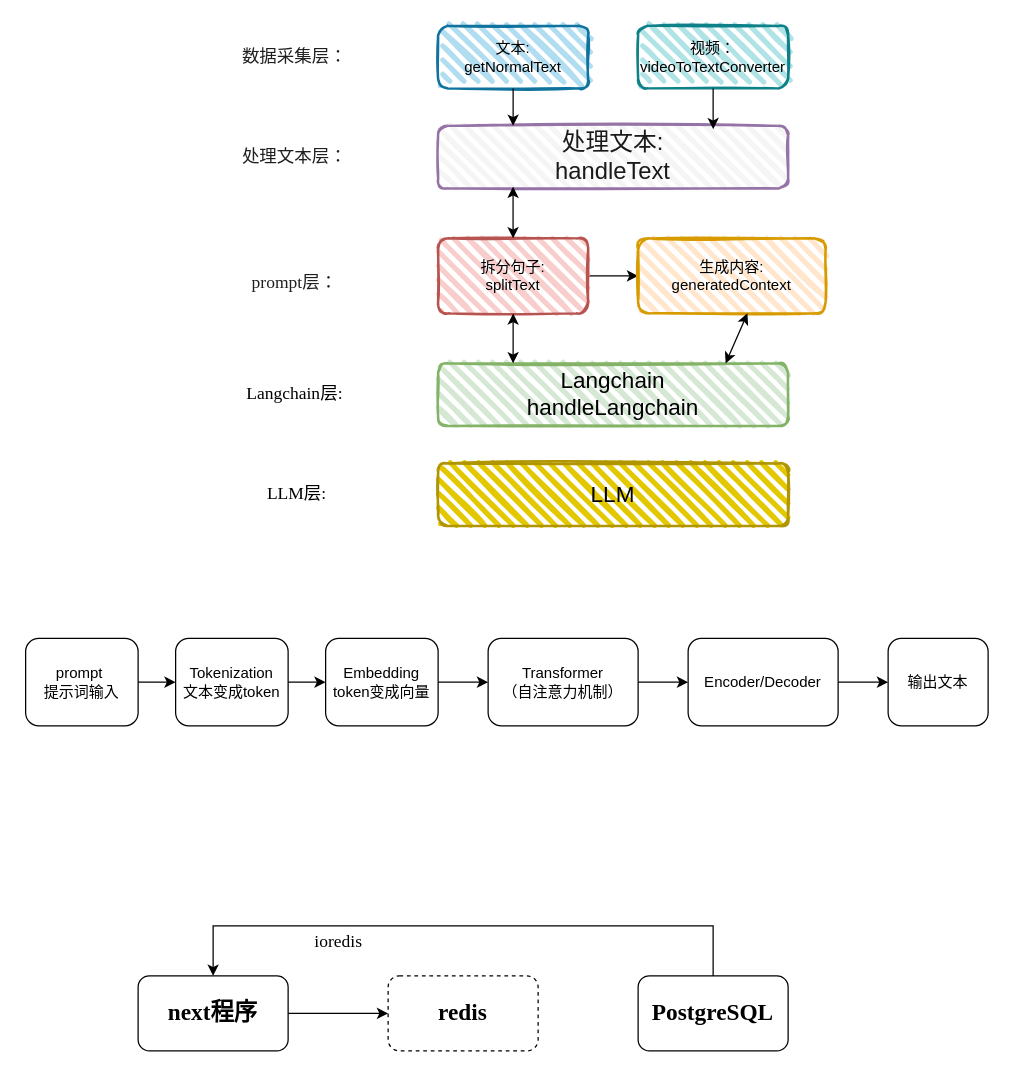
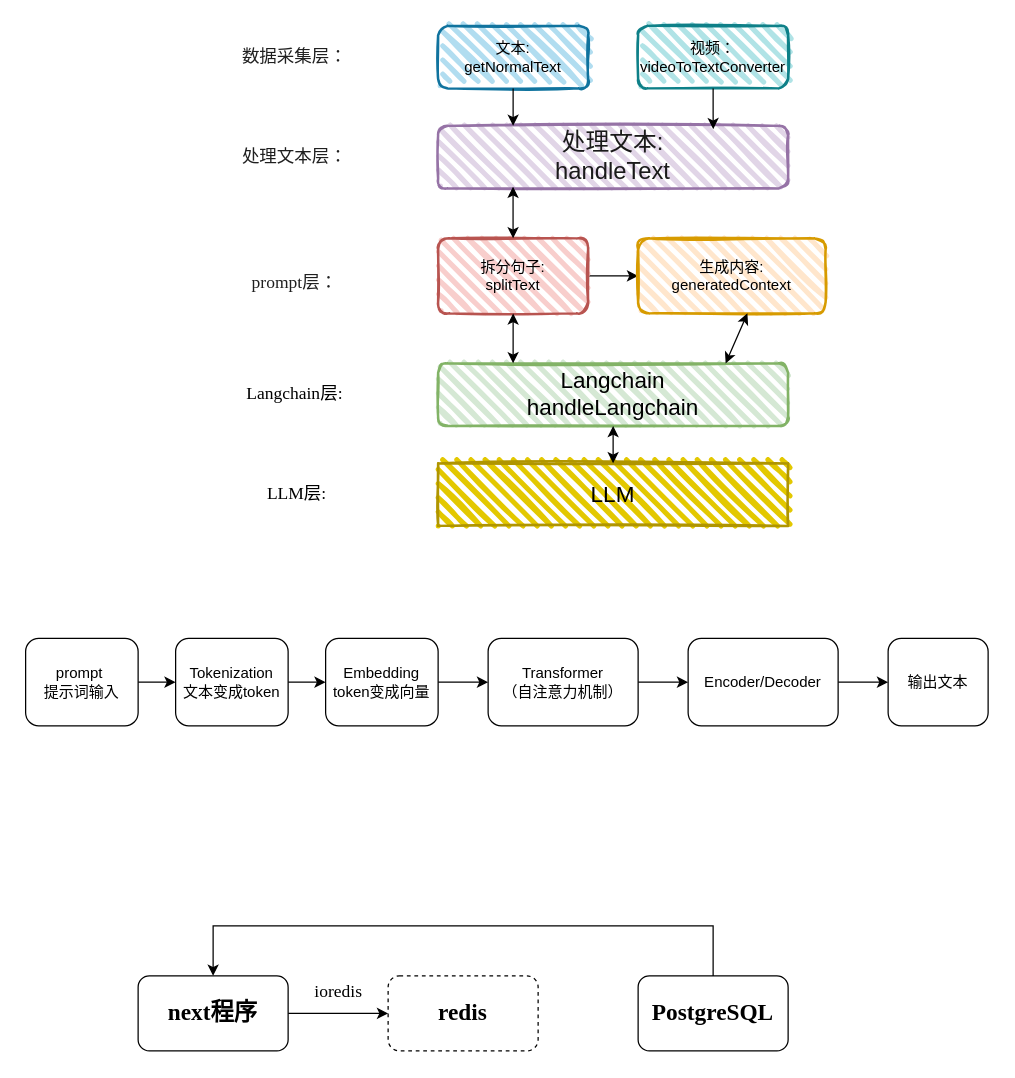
  <mxCell id="0" />
  <mxCell id="1" parent="0" />
- <mxCell id="2" value="&lt;font style=&quot;font-size: 18px;&quot;&gt;LLM&lt;/font&gt;" style="rounded=1;whiteSpace=wrap;html=1;strokeWidth=2;fillWeight=4;hachureGap=8;hachureAngle=45;fillColor=#e3c800;sketch=1;fontColor=#000000;strokeColor=#B09500;" parent="1" vertex="1"><mxGeometry x="350" y="370" width="280" height="50" as="geometry" /></mxCell>
+ <mxCell id="2" value="&lt;font style=&quot;font-size: 18px;&quot;&gt;LLM&lt;/font&gt;" style="whiteSpace=wrap;html=1;strokeWidth=2;fillWeight=4;hachureGap=8;hachureAngle=45;fillColor=#e3c800;sketch=1;fontColor=#000000;strokeColor=#B09500;rounded=0;" parent="1" vertex="1"><mxGeometry x="350" y="370" width="280" height="50" as="geometry" /></mxCell>
  <mxCell id="3" value="&lt;span style=&quot;font-size: 18px;&quot;&gt;Langchain&lt;br&gt;handleLangchain&lt;/span&gt;" style="rounded=1;whiteSpace=wrap;html=1;strokeWidth=2;fillWeight=4;hachureGap=8;hachureAngle=45;fillColor=#d5e8d4;sketch=1;strokeColor=#82b366;" parent="1" vertex="1"><mxGeometry x="350" y="290" width="280" height="50" as="geometry" /></mxCell>
  <mxCell id="4" style="edgeStyle=orthogonalEdgeStyle;rounded=0;orthogonalLoop=1;jettySize=auto;html=1;entryX=0;entryY=0.5;entryDx=0;entryDy=0;" parent="1" source="5" target="6" edge="1"><mxGeometry relative="1" as="geometry" /></mxCell>
  <mxCell id="5" value="拆分句子:&lt;br&gt;splitText" style="rounded=1;whiteSpace=wrap;html=1;strokeWidth=2;fillWeight=4;hachureGap=8;hachureAngle=45;fillColor=#f8cecc;sketch=1;strokeColor=#b85450;" parent="1" vertex="1"><mxGeometry x="350" y="190" width="120" height="60" as="geometry" /></mxCell>
  <mxCell id="6" value="生成内容:&lt;br&gt;generatedContext" style="rounded=1;whiteSpace=wrap;html=1;strokeWidth=2;fillWeight=4;hachureGap=8;hachureAngle=45;fillColor=#ffe6cc;sketch=1;strokeColor=#d79b00;" parent="1" vertex="1"><mxGeometry x="510" y="190" width="150" height="60" as="geometry" /></mxCell>
- <mxCell id="7" value="&lt;font color=&quot;#1a1a1a&quot;&gt;&lt;span style=&quot;font-size: 19px;&quot;&gt;处理文本:&lt;br&gt;handleText&lt;/span&gt;&lt;/font&gt;" style="rounded=1;whiteSpace=wrap;html=1;strokeWidth=2;fillWeight=4;hachureGap=8;hachureAngle=45;fillColor=#f5f5f5;sketch=1;strokeColor=#9673a6;" parent="1" vertex="1"><mxGeometry x="350" y="100" width="280" height="50" as="geometry" /></mxCell>
+ <mxCell id="7" value="&lt;font color=&quot;#1a1a1a&quot;&gt;&lt;span style=&quot;font-size: 19px;&quot;&gt;处理文本:&lt;br&gt;handleText&lt;/span&gt;&lt;/font&gt;" style="rounded=1;whiteSpace=wrap;html=1;strokeWidth=2;fillWeight=4;hachureGap=8;hachureAngle=45;fillColor=#e1d5e7;sketch=1;strokeColor=#9673a6;" parent="1" vertex="1"><mxGeometry x="350" y="100" width="280" height="50" as="geometry" /></mxCell>
+ <mxCell id="8" value="" style="endArrow=classic;startArrow=classic;html=1;rounded=0;entryX=0.5;entryY=1;entryDx=0;entryDy=0;exitX=0.5;exitY=0;exitDx=0;exitDy=0;" parent="1" source="2" target="3" edge="1"><mxGeometry width="50" height="50" relative="1" as="geometry"><mxPoint x="380" y="420" as="sourcePoint" /><mxPoint x="430" y="370" as="targetPoint" /></mxGeometry></mxCell>
  <mxCell id="9" value="" style="endArrow=classic;startArrow=classic;html=1;rounded=0;entryX=0.5;entryY=1;entryDx=0;entryDy=0;" parent="1" target="5" edge="1"><mxGeometry width="50" height="50" relative="1" as="geometry"><mxPoint x="410" y="290" as="sourcePoint" /><mxPoint x="430" y="370" as="targetPoint" /></mxGeometry></mxCell>
  <mxCell id="10" value="" style="endArrow=classic;startArrow=classic;html=1;rounded=0;entryX=0.583;entryY=1;entryDx=0;entryDy=0;entryPerimeter=0;" parent="1" target="6" edge="1"><mxGeometry width="50" height="50" relative="1" as="geometry"><mxPoint x="580" y="290" as="sourcePoint" /><mxPoint x="580" y="260" as="targetPoint" /></mxGeometry></mxCell>
  <mxCell id="11" value="" style="endArrow=classic;startArrow=classic;html=1;rounded=0;entryX=0.214;entryY=0.973;entryDx=0;entryDy=0;entryPerimeter=0;" parent="1" target="7" edge="1"><mxGeometry width="50" height="50" relative="1" as="geometry"><mxPoint x="410" y="190" as="sourcePoint" /><mxPoint x="409.5" y="170" as="targetPoint" /></mxGeometry></mxCell>
  <mxCell id="12" value="文本:&lt;br&gt;getNormalText" style="rounded=1;whiteSpace=wrap;html=1;strokeWidth=2;fillWeight=4;hachureGap=8;hachureAngle=45;fillColor=#b1ddf0;sketch=1;strokeColor=#10739e;" parent="1" vertex="1"><mxGeometry x="350" y="20" width="120" height="50" as="geometry" /></mxCell>
  <mxCell id="13" value="视频：&lt;br&gt;videoToTextConverter" style="rounded=1;whiteSpace=wrap;html=1;strokeWidth=2;fillWeight=4;hachureGap=8;hachureAngle=45;fillColor=#b0e3e6;sketch=1;strokeColor=#0e8088;" parent="1" vertex="1"><mxGeometry x="510" y="20" width="120" height="50" as="geometry" /></mxCell>
  <mxCell id="14" style="edgeStyle=orthogonalEdgeStyle;rounded=0;orthogonalLoop=1;jettySize=auto;html=1;" parent="1" source="12" edge="1"><mxGeometry relative="1" as="geometry"><mxPoint x="410" y="100" as="targetPoint" /></mxGeometry></mxCell>
  <mxCell id="15" style="edgeStyle=orthogonalEdgeStyle;rounded=0;orthogonalLoop=1;jettySize=auto;html=1;entryX=0.786;entryY=0.053;entryDx=0;entryDy=0;entryPerimeter=0;" parent="1" source="13" target="7" edge="1"><mxGeometry relative="1" as="geometry" /></mxCell>
  <mxCell id="16" style="edgeStyle=orthogonalEdgeStyle;rounded=0;orthogonalLoop=1;jettySize=auto;html=1;entryX=0;entryY=0.5;entryDx=0;entryDy=0;" parent="1" source="17" target="26" edge="1"><mxGeometry relative="1" as="geometry" /></mxCell>
  <mxCell id="17" value="prompt&amp;nbsp;&lt;div&gt;提示词输入&lt;/div&gt;" style="rounded=1;whiteSpace=wrap;html=1;" parent="1" vertex="1"><mxGeometry x="20" y="510" width="90" height="70" as="geometry" /></mxCell>
  <mxCell id="18" style="edgeStyle=orthogonalEdgeStyle;rounded=0;orthogonalLoop=1;jettySize=auto;html=1;entryX=0;entryY=0.5;entryDx=0;entryDy=0;" parent="1" source="19" target="24" edge="1"><mxGeometry relative="1" as="geometry" /></mxCell>
  <mxCell id="19" value="Embedding&lt;div&gt;token变成向量&lt;/div&gt;" style="rounded=1;whiteSpace=wrap;html=1;" parent="1" vertex="1"><mxGeometry x="260" y="510" width="90" height="70" as="geometry" /></mxCell>
  <mxCell id="20" style="edgeStyle=orthogonalEdgeStyle;rounded=0;orthogonalLoop=1;jettySize=auto;html=1;entryX=0;entryY=0.5;entryDx=0;entryDy=0;" parent="1" source="21" target="22" edge="1"><mxGeometry relative="1" as="geometry" /></mxCell>
  <mxCell id="21" value="Encoder/Decoder" style="rounded=1;whiteSpace=wrap;html=1;" parent="1" vertex="1"><mxGeometry x="550" y="510" width="120" height="70" as="geometry" /></mxCell>
  <mxCell id="22" value="输出文本" style="rounded=1;whiteSpace=wrap;html=1;" parent="1" vertex="1"><mxGeometry x="710" y="510" width="80" height="70" as="geometry" /></mxCell>
  <mxCell id="23" style="edgeStyle=orthogonalEdgeStyle;rounded=0;orthogonalLoop=1;jettySize=auto;html=1;entryX=0;entryY=0.5;entryDx=0;entryDy=0;" parent="1" source="24" target="21" edge="1"><mxGeometry relative="1" as="geometry" /></mxCell>
  <mxCell id="24" value="Transformer&lt;div&gt;（自注意力机制）&lt;/div&gt;" style="rounded=1;whiteSpace=wrap;html=1;" parent="1" vertex="1"><mxGeometry x="390" y="510" width="120" height="70" as="geometry" /></mxCell>
  <mxCell id="25" style="edgeStyle=orthogonalEdgeStyle;rounded=0;orthogonalLoop=1;jettySize=auto;html=1;entryX=0;entryY=0.5;entryDx=0;entryDy=0;" parent="1" source="26" target="19" edge="1"><mxGeometry relative="1" as="geometry" /></mxCell>
  <mxCell id="26" value="Tokenization&lt;br&gt;文本变成token" style="rounded=1;whiteSpace=wrap;html=1;" parent="1" vertex="1"><mxGeometry x="140" y="510" width="90" height="70" as="geometry" /></mxCell>
  <mxCell id="27" value="&lt;p class=&quot;MsoNormal&quot;&gt;&lt;span style=&quot;font-family: 宋体; color: rgb(31, 31, 31); letter-spacing: 0pt; font-size: 10.5pt; background: rgb(255, 255, 255);&quot; class=&quot;16&quot;&gt;&lt;font face=&quot;宋体&quot;&gt;数据采集层：&lt;/font&gt;&lt;/span&gt;&lt;/p&gt;" style="text;html=1;align=center;verticalAlign=middle;resizable=0;points=[];autosize=1;strokeColor=none;fillColor=none;" parent="1" vertex="1"><mxGeometry x="180" y="20" width="110" height="50" as="geometry" /></mxCell>
  <mxCell id="28" value="&lt;p class=&quot;MsoNormal&quot;&gt;&lt;span style=&quot;font-family: 宋体; color: rgb(31, 31, 31); letter-spacing: 0pt; font-size: 10.5pt; background: rgb(255, 255, 255);&quot;&gt;&lt;font face=&quot;宋体&quot;&gt;处理文本层：&lt;/font&gt;&lt;/span&gt;&lt;/p&gt;" style="text;html=1;align=center;verticalAlign=middle;resizable=0;points=[];autosize=1;strokeColor=none;fillColor=none;" parent="1" vertex="1"><mxGeometry x="180" y="100" width="110" height="50" as="geometry" /></mxCell>
  <mxCell id="29" value="&lt;p class=&quot;MsoNormal&quot;&gt;&lt;span style=&quot;background-color: initial; font-size: 14px;&quot;&gt;&lt;font face=&quot;宋体&quot; color=&quot;#1f1f1f&quot;&gt;prompt&lt;/font&gt;&lt;/span&gt;&lt;span style=&quot;font-family: 宋体; background-color: rgb(255, 255, 255); color: rgb(31, 31, 31); font-size: 10.5pt; letter-spacing: 0pt;&quot;&gt;层：&lt;/span&gt;&lt;/p&gt;" style="text;html=1;align=center;verticalAlign=middle;resizable=0;points=[];autosize=1;strokeColor=none;fillColor=none;" parent="1" vertex="1"><mxGeometry x="190" y="200" width="90" height="50" as="geometry" /></mxCell>
  <mxCell id="30" value="&lt;p class=&quot;MsoNormal&quot;&gt;&lt;span style=&quot;mso-spacerun:'yes';font-family:宋体;mso-ascii-font-family:'Times New Roman';&lt;br/&gt;mso-hansi-font-family:'Times New Roman';font-size:10.5pt;mso-font-kerning:1.0pt;&quot;&gt;&lt;font face=&quot;Times New Roman&quot;&gt;Langchain&lt;/font&gt;&lt;font face=&quot;宋体&quot;&gt;层:&lt;/font&gt;&lt;/span&gt;&lt;/p&gt;" style="text;html=1;align=center;verticalAlign=middle;resizable=0;points=[];autosize=1;strokeColor=none;fillColor=none;" parent="1" vertex="1"><mxGeometry x="185" y="290" width="100" height="50" as="geometry" /></mxCell>
  <mxCell id="31" value="&lt;p class=&quot;MsoNormal&quot;&gt;&lt;span style=&quot;mso-spacerun:'yes';font-family:宋体;mso-ascii-font-family:'Times New Roman';&lt;br/&gt;mso-hansi-font-family:'Times New Roman';font-size:10.5pt;mso-font-kerning:1.0pt;&quot;&gt;&amp;nbsp;&lt;font face=&quot;Times New Roman&quot;&gt;LLM&lt;/font&gt;&lt;font face=&quot;宋体&quot;&gt;层:&lt;/font&gt;&lt;/span&gt;&lt;/p&gt;" style="text;html=1;align=center;verticalAlign=middle;resizable=0;points=[];autosize=1;strokeColor=none;fillColor=none;" parent="1" vertex="1"><mxGeometry x="190" y="370" width="90" height="50" as="geometry" /></mxCell>
  <mxCell id="32" value="&lt;p class=&quot;MsoNormal&quot;&gt;&lt;font face=&quot;Times New Roman&quot;&gt;&lt;span style=&quot;font-size: 18.667px;&quot;&gt;&lt;b&gt;redis&lt;/b&gt;&lt;/span&gt;&lt;/font&gt;&lt;/p&gt;" style="rounded=1;whiteSpace=wrap;html=1;dashed=1;" parent="1" vertex="1"><mxGeometry x="310" y="780" width="120" height="60" as="geometry" /></mxCell>
  <mxCell id="33" style="edgeStyle=orthogonalEdgeStyle;rounded=0;orthogonalLoop=1;jettySize=auto;html=1;entryX=0.5;entryY=0;entryDx=0;entryDy=0;" parent="1" source="34" target="36" edge="1"><mxGeometry relative="1" as="geometry"><Array as="points"><mxPoint x="570" y="740" /><mxPoint x="170" y="740" /></Array></mxGeometry></mxCell>
  <mxCell id="34" value="&lt;p class=&quot;MsoNormal&quot;&gt;&lt;b&gt;&lt;span style=&quot;font-family: 黑体; font-size: 14pt;&quot;&gt;&lt;font face=&quot;Times New Roman&quot;&gt;PostgreSQL&lt;/font&gt;&lt;/span&gt;&lt;/b&gt;&lt;/p&gt;" style="rounded=1;whiteSpace=wrap;html=1;" parent="1" vertex="1"><mxGeometry x="510" y="780" width="120" height="60" as="geometry" /></mxCell>
  <mxCell id="35" style="edgeStyle=orthogonalEdgeStyle;rounded=0;orthogonalLoop=1;jettySize=auto;html=1;entryX=0;entryY=0.5;entryDx=0;entryDy=0;" parent="1" source="36" target="32" edge="1"><mxGeometry relative="1" as="geometry" /></mxCell>
  <mxCell id="36" value="&lt;p class=&quot;MsoNormal&quot;&gt;&lt;font face=&quot;Times New Roman&quot;&gt;&lt;span style=&quot;font-size: 18.667px;&quot;&gt;&lt;b&gt;next程序&lt;/b&gt;&lt;/span&gt;&lt;/font&gt;&lt;/p&gt;" style="rounded=1;whiteSpace=wrap;html=1;" parent="1" vertex="1"><mxGeometry x="110" y="780" width="120" height="60" as="geometry" /></mxCell>
- <mxCell id="37" value="&lt;p class=&quot;MsoNormal&quot;&gt;&lt;span style=&quot;mso-spacerun:'yes';font-family:宋体;mso-ascii-font-family:'Times New Roman';&lt;br/&gt;mso-hansi-font-family:'Times New Roman';font-size:10.5pt;mso-font-kerning:1.0pt;&quot;&gt;&lt;font face=&quot;Times New Roman&quot;&gt;ioredis&lt;/font&gt;&lt;/span&gt;&lt;/p&gt;" style="text;html=1;align=center;verticalAlign=middle;resizable=0;points=[];autosize=1;strokeColor=none;fillColor=none;" parent="1" vertex="1"><mxGeometry x="240" y="728" width="60" height="50" as="geometry" /></mxCell>
+ <mxCell id="37" value="&lt;p class=&quot;MsoNormal&quot;&gt;&lt;span style=&quot;mso-spacerun:'yes';font-family:宋体;mso-ascii-font-family:'Times New Roman';&lt;br/&gt;mso-hansi-font-family:'Times New Roman';font-size:10.5pt;mso-font-kerning:1.0pt;&quot;&gt;&lt;font face=&quot;Times New Roman&quot;&gt;ioredis&lt;/font&gt;&lt;/span&gt;&lt;/p&gt;" style="text;html=1;align=center;verticalAlign=middle;resizable=0;points=[];autosize=1;strokeColor=none;fillColor=none;" parent="1" vertex="1"><mxGeometry x="240" y="768" width="60" height="50" as="geometry" /></mxCell>
